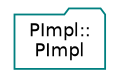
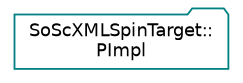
  digraph {
    rankdir=LR
-   n1 [color=teal fillcolor=white fontname=Helvetica fontsize=10 height=0.2 label="PImpl::\lPImpl" shape=folder style=filled width=0.4]
+   n1 [color=teal fillcolor=white fontname=Helvetica fontsize=10 height=0.2 label="SoScXMLSpinTarget::\lPImpl" shape=folder style=filled width=0.4]
  }
